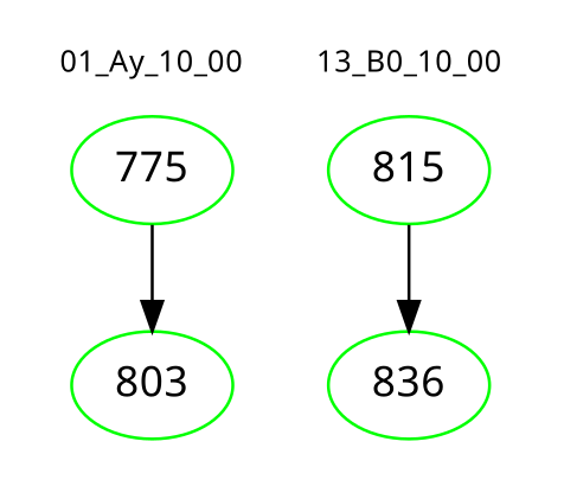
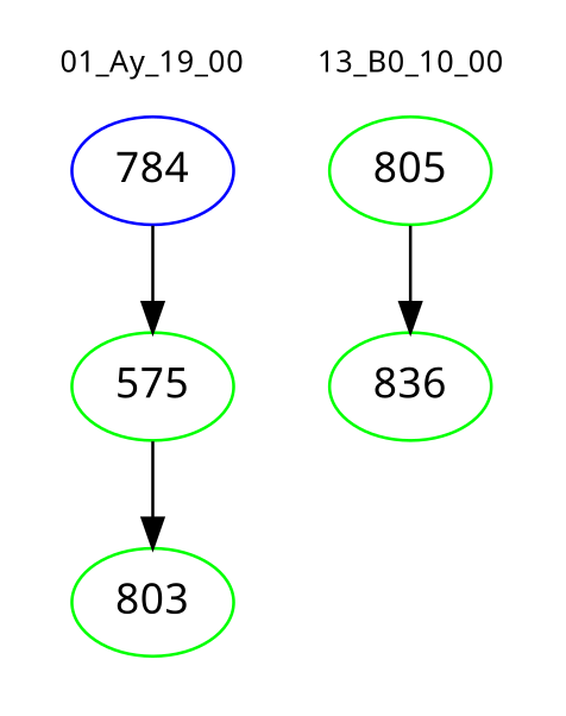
  digraph {
    fontname="Noto Sans"
    node [color=green fontname="Noto Sans"]
    edge [color=black fontname="Noto Sans"]
-   n2 [label=775]
+   n1 [color=blue label=784]
+   n2 [label=575]
    n3 [label=803]
-   n4 [label=815]
+   n4 [label=805]
    n5 [label=836]
    subgraph cluster_1 {
      color=white
      fontsize=10
-     label="01_Ay_10_00"
+     label="01_Ay_19_00"
+     n1
      n2
      n3
    }
    subgraph cluster_2 {
      color=white
      fontsize=10
      label="13_B0_10_00"
      n4
      n5
    }
+   n1 -> n2
    n2 -> n3
    n4 -> n5
  }
